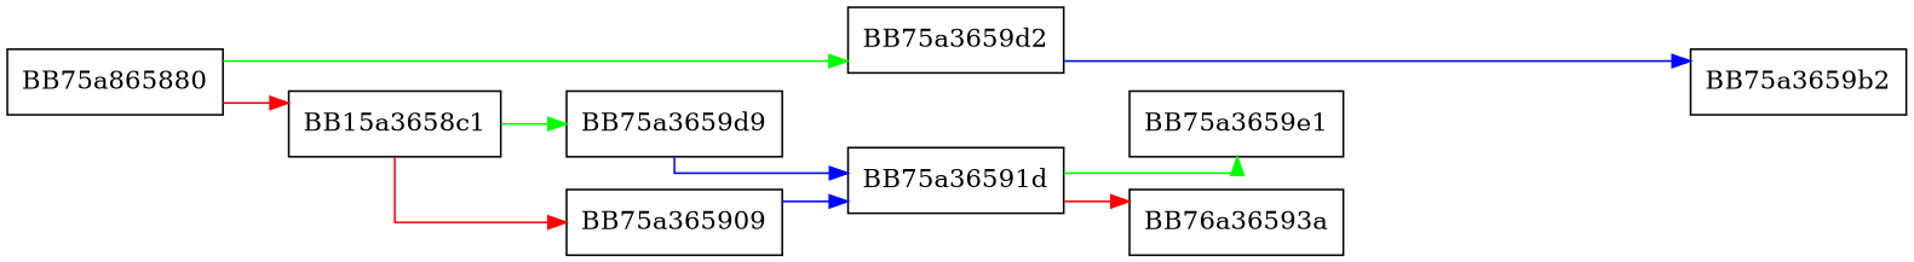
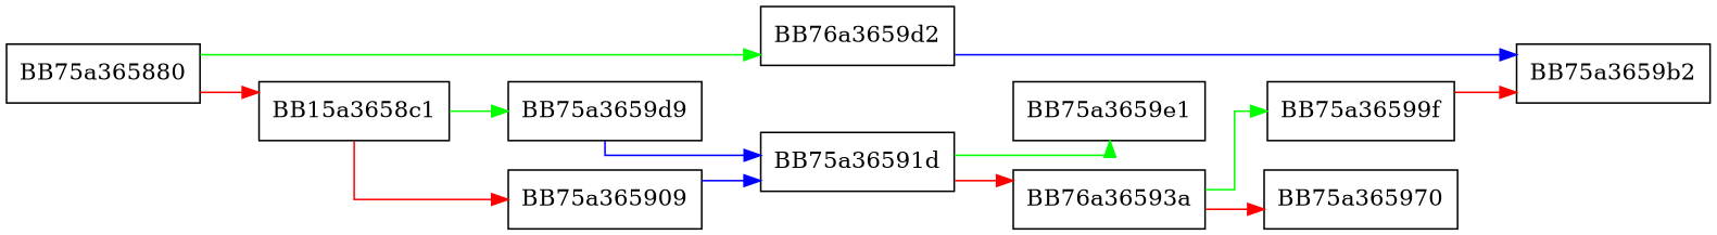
  digraph {
    rankdir=LR
    splines=ortho
    node [shape=box]
    edge [color=red]
-   BB75a365880 [label=BB75a865880]
-   BB75a3659d2
+   BB75a365880
+   BB75a3659d2 [label=BB76a3659d2]
    n3 [label=BB15a3658c1]
    BB75a3659b2
    BB75a3659d9
    BB75a365909
    BB75a36591d
    BB75a3659e1
    n9 [label=BB76a36593a]
+   BB75a36599f
+   BB75a365970
    BB75a365880 -> BB75a3659d2 [color=green]
    BB75a365880 -> n3
    BB75a3659d2 -> BB75a3659b2 [color=blue]
    n3 -> BB75a3659d9 [color=green]
    n3 -> BB75a365909
    BB75a3659d9 -> BB75a36591d [color=blue]
    BB75a365909 -> BB75a36591d [color=blue]
    BB75a36591d -> BB75a3659e1 [color=green]
    BB75a36591d -> n9
+   n9 -> BB75a36599f [color=green]
+   n9 -> BB75a365970
+   BB75a36599f -> BB75a3659b2
  }
